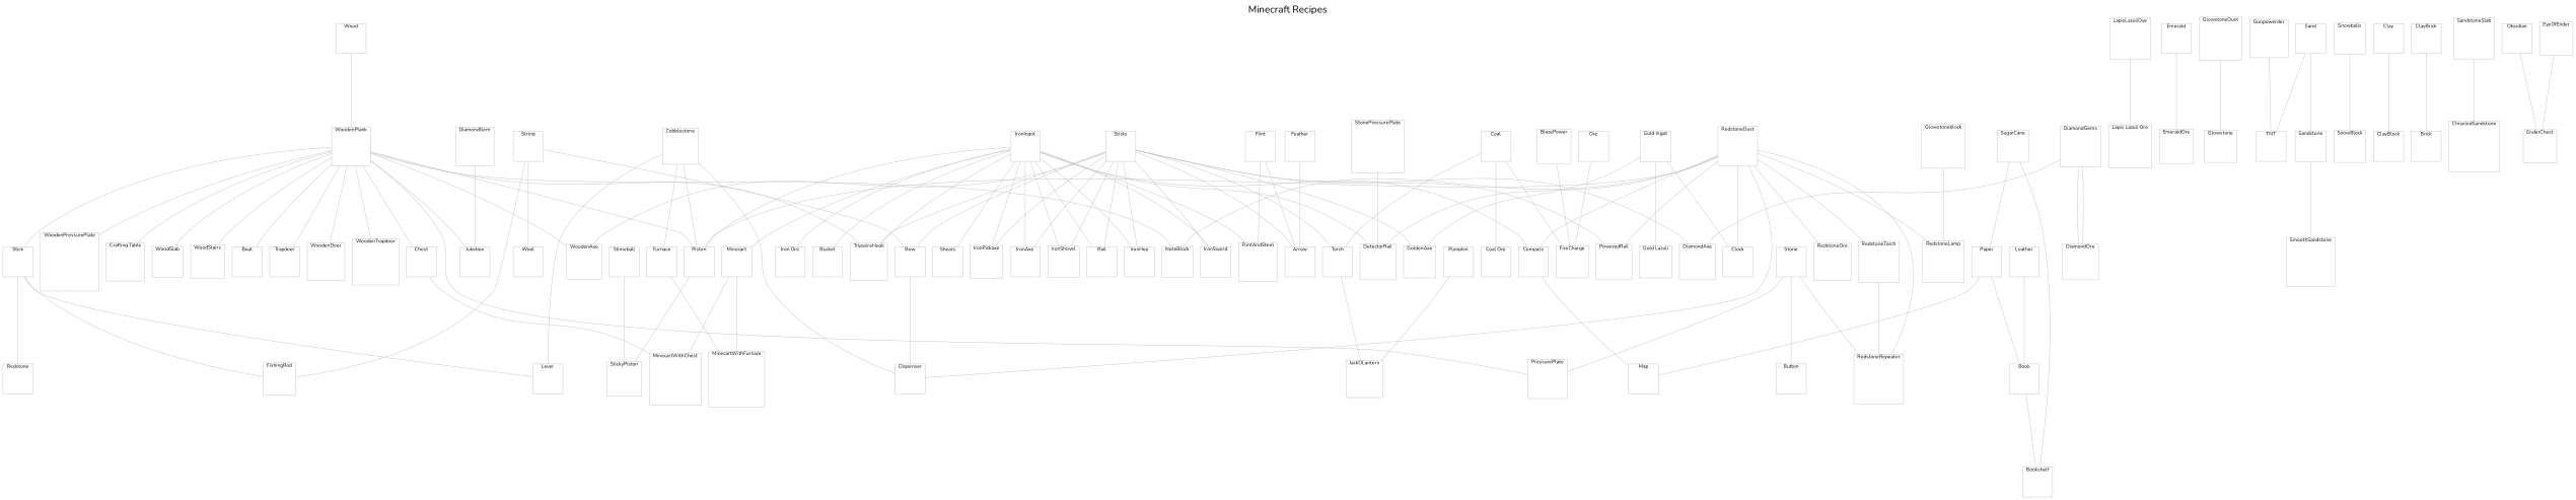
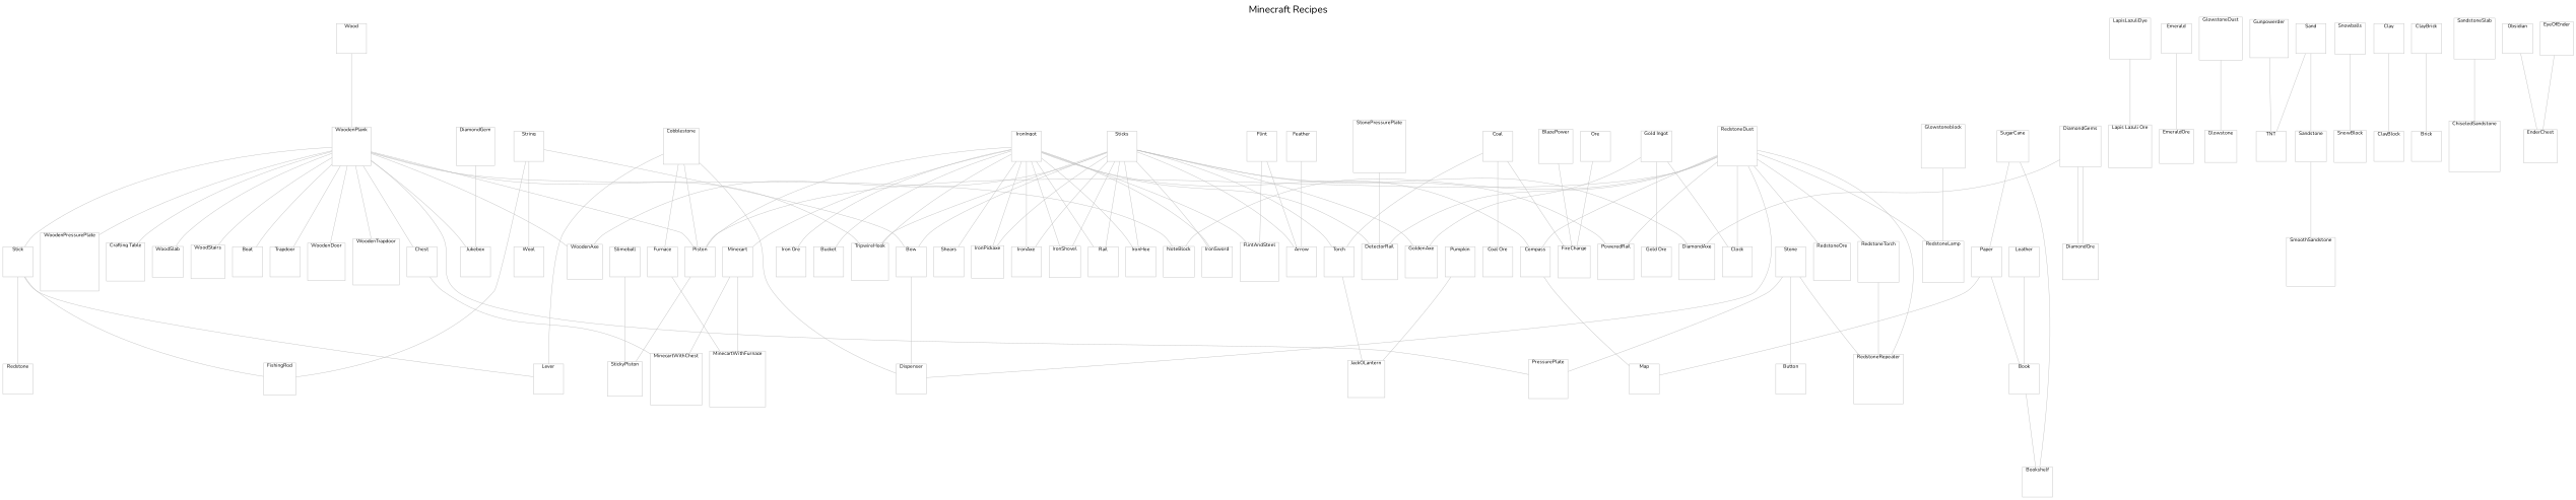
  graph {
    fontname=Nunito
    fontsize=24
    label="Minecraft Recipes"
    labelloc=t
    rankdir=TB
    ranksep=2.0
    node [color=gray fontname=Nunito fontsize=12 labelloc=t shape=square]
    edge [color=gray fontname=Nunito]
    Wood [height=1 width=1]
    WoodenPlank [height=1 width=1]
    Stick [height=1 width=1]
    n4 [height=1 label="Crafting Table" width=1]
    Chest [height=1 width=1]
    WoodSlab [height=1 width=1]
    WoodStairs [height=1 width=1]
    WoodenAxe [height=1 width=1]
    Boat [height=1 width=1]
    Trapdoor [height=1 width=1]
    PressurePlate [height=1 width=1]
    TripwireHook [height=1 width=1]
    NoteBlock [height=1 width=1]
    Jukebox [height=1 width=1]
    Piston [height=1 width=1]
    WoodenDoor [height=1 width=1]
    WoodenTrapdoor [height=1 width=1]
    WoodenPressurePlate [height=1 width=1]
    FishingRod [height=1 width=1]
    Redstone [height=1 width=1]
    Lever [height=1 width=1]
    MinecartWithChest [height=1 width=1]
    Bookshelf [height=1 width=1]
    StickyPiston [height=1 width=1]
    Torch [height=1 width=1]
    JackOLantern [height=1 width=1]
    Sticks [height=1 width=1]
    IronAxe [height=1 width=1]
    GoldenAxe [height=1 width=1]
    DiamondAxe [height=1 width=1]
    IronPickaxe [height=1 width=1]
    IronShovel [height=1 width=1]
    IronHoe [height=1 width=1]
    Bow [height=1 width=1]
    Arrow [height=1 width=1]
    Rail [height=1 width=1]
    PoweredRail [height=1 width=1]
    IronSword [height=1 width=1]
    Dispenser [height=1 width=1]
    Coal [height=1 width=1]
    n41 [height=1 label="Coal Ore" width=1]
    FireCharge [height=1 width=1]
    Furnace [height=1 width=1]
    MinecartWithFurnace [height=1 width=1]
    Cobblestone [height=1 width=1]
    n46 [height=1 label="Iron Ore" width=1]
    IronIngot [height=1 width=1]
    FlintAndSteel [height=1 width=1]
    Bucket [height=1 width=1]
    Compass [height=1 width=1]
    Shears [height=1 width=1]
    Minecart [height=1 width=1]
    DetectorRail [height=1 width=1]
    Map [height=1 width=1]
    n55 [height=1 label="Lapis Lazuli Ore" width=1]
    LapisLazuliDye [height=1 width=1]
-   n57 [height=1 label="Gold Lazuli" width=1]
+   n57 [height=1 label="Gold Ore" width=1]
    n58 [height=1 label="Gold Ingot" width=1]
    Clock [height=1 width=1]
    RedstoneDust [height=1 width=1]
    RedstoneOre [height=1 width=1]
    RedstoneTorch [height=1 width=1]
    RedstoneRepeater [height=1 width=1]
    RedstoneLamp [height=1 width=1]
    DiamondGems [height=1 width=1]
    DiamondOre [height=1 width=1]
    Emerald [height=1 width=1]
    EmeraldOre [height=1 width=1]
    GlowstoneDust [height=1 width=1]
    Glowstone [height=1 width=1]
    String [height=1 width=1]
    Wool [height=1 width=1]
    Gunpowerder [height=1 width=1]
    TNT [height=1 width=1]
    Sand [height=1 width=1]
    Sandstone [height=1 width=1]
    SmoothSandstone [height=1 width=1]
    Snowballs [height=1 width=1]
    SnowBlock [height=1 width=1]
    Clay [height=1 width=1]
    ClayBlock [height=1 width=1]
    ClayBrick [height=1 width=1]
    Brick [height=1 width=1]
    Stone [height=1 width=1]
    Button [height=1 width=1]
    Book [height=1 width=1]
    SandstoneSlab [height=1 width=1]
    ChiseledSandstone [height=1 width=1]
    Pumpkin [height=1 width=1]
    Obsidian [height=1 width=1]
    EnderChest [height=1 width=1]
    EyeOfEnder [height=1 width=1]
    Flint [height=1 width=1]
    Paper [height=1 width=1]
    BlazePower [height=1 width=1]
    n96 [height=1 label=Ore width=1]
    Feather [height=1 width=1]
    StonePressurePlate [height=1 width=1]
    DiamondGem [height=1 width=1]
    Slimeball [height=1 width=1]
    Glowstoneblock [height=1 width=1]
    SugarCane [height=1 width=1]
    Leather [height=1 width=1]
    Wood -- WoodenPlank
    WoodenPlank -- Stick
    WoodenPlank -- n4
    WoodenPlank -- Chest
    WoodenPlank -- WoodSlab
    WoodenPlank -- WoodStairs
    WoodenPlank -- WoodenAxe
    WoodenPlank -- Boat
    WoodenPlank -- Trapdoor
    WoodenPlank -- PressurePlate
    WoodenPlank -- TripwireHook
    WoodenPlank -- NoteBlock
    WoodenPlank -- Jukebox
    WoodenPlank -- Piston
    WoodenPlank -- WoodenDoor
    WoodenPlank -- WoodenTrapdoor
    WoodenPlank -- WoodenPressurePlate
    Stick -- FishingRod
    Stick -- Redstone
    Stick -- Lever
    Chest -- MinecartWithChest
    Piston -- StickyPiston
    Torch -- JackOLantern
    Sticks -- WoodenAxe
    Sticks -- TripwireHook
    Sticks -- Torch
    Sticks -- IronAxe
    Sticks -- GoldenAxe
    Sticks -- DiamondAxe
    Sticks -- IronPickaxe
    Sticks -- IronShovel
    Sticks -- IronHoe
    Sticks -- Bow
    Sticks -- Arrow
    Sticks -- Rail
    Sticks -- PoweredRail
    Sticks -- IronSword
    Bow -- Dispenser
    Coal -- Torch
    Coal -- n41
    Coal -- FireCharge
    Furnace -- MinecartWithFurnace
    Cobblestone -- Piston
    Cobblestone -- Lever
    Cobblestone -- Dispenser
    Cobblestone -- Furnace
    IronIngot -- TripwireHook
    IronIngot -- Piston
    IronIngot -- IronAxe
    IronIngot -- IronPickaxe
    IronIngot -- IronShovel
    IronIngot -- IronHoe
    IronIngot -- Rail
    IronIngot -- IronSword
    IronIngot -- n46
    IronIngot -- FlintAndSteel
    IronIngot -- Bucket
    IronIngot -- Compass
    IronIngot -- Shears
    IronIngot -- Minecart
    IronIngot -- DetectorRail
    Compass -- Map
    Minecart -- MinecartWithChest
    Minecart -- MinecartWithFurnace
    LapisLazuliDye -- n55
    n58 -- GoldenAxe
    n58 -- n57
    n58 -- Clock
    RedstoneDust -- NoteBlock
    RedstoneDust -- Piston
    RedstoneDust -- PoweredRail
    RedstoneDust -- Dispenser
    RedstoneDust -- Compass
    RedstoneDust -- DetectorRail
    RedstoneDust -- Clock
    RedstoneDust -- RedstoneOre
    RedstoneDust -- RedstoneTorch
    RedstoneDust -- RedstoneRepeater
    RedstoneDust -- RedstoneLamp
    RedstoneTorch -- RedstoneRepeater
    DiamondGems -- DiamondAxe
    DiamondGems -- DiamondOre
    DiamondOre -- DiamondGems
    Emerald -- EmeraldOre
    GlowstoneDust -- Glowstone
    String -- FishingRod
    String -- Bow
    String -- Wool
    Gunpowerder -- TNT
    Sand -- TNT
    Sand -- Sandstone
    Sandstone -- SmoothSandstone
    Snowballs -- SnowBlock
    Clay -- ClayBlock
    ClayBrick -- Brick
    Stone -- PressurePlate
    Stone -- RedstoneRepeater
    Stone -- Button
    Book -- Bookshelf
    SandstoneSlab -- ChiseledSandstone
    Pumpkin -- JackOLantern
    Obsidian -- EnderChest
    EyeOfEnder -- EnderChest
    Flint -- Arrow
    Flint -- FlintAndSteel
    Paper -- Map
    Paper -- Book
    BlazePower -- FireCharge
    n96 -- FireCharge
    Feather -- Arrow
    StonePressurePlate -- DetectorRail
    DiamondGem -- Jukebox
    Slimeball -- StickyPiston
    Glowstoneblock -- RedstoneLamp
    SugarCane -- Bookshelf
    SugarCane -- Paper
    Leather -- Book
  }
